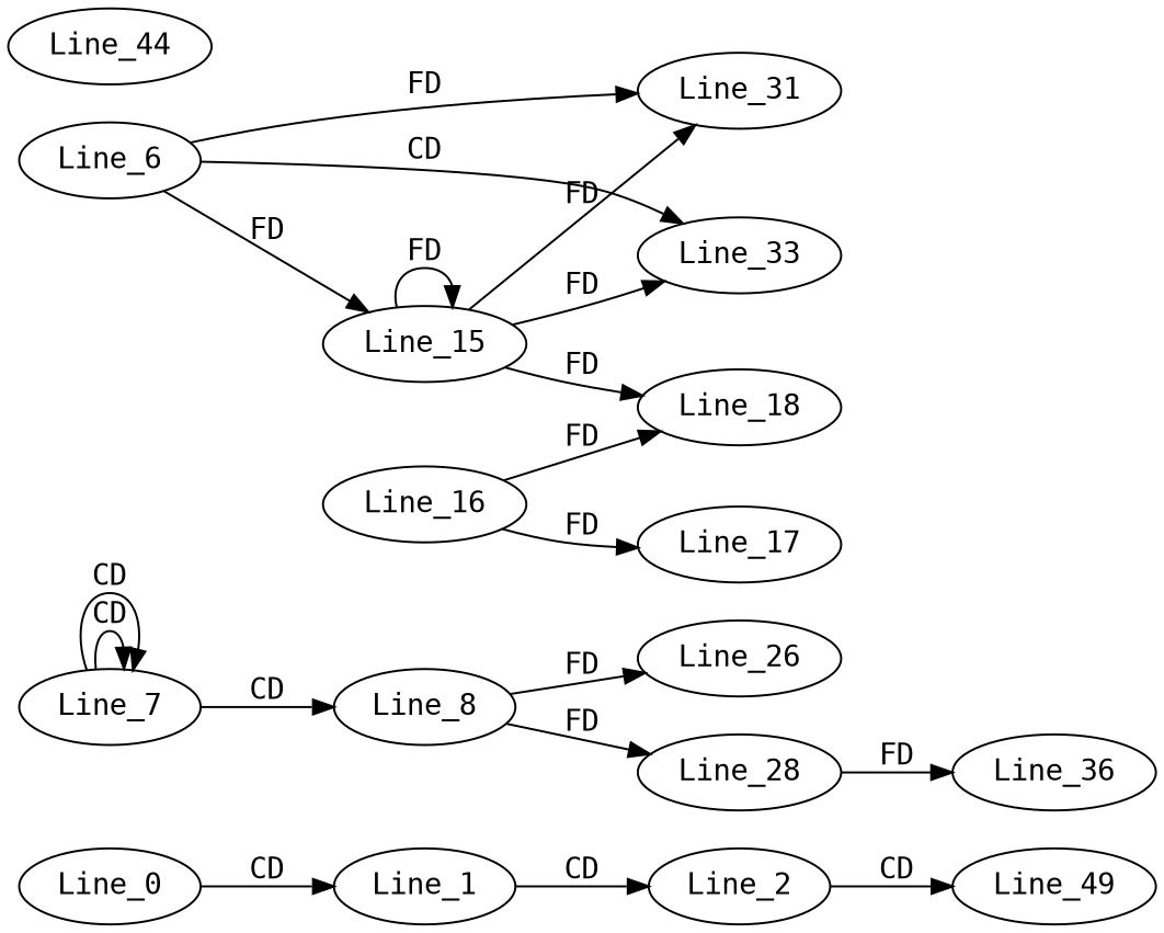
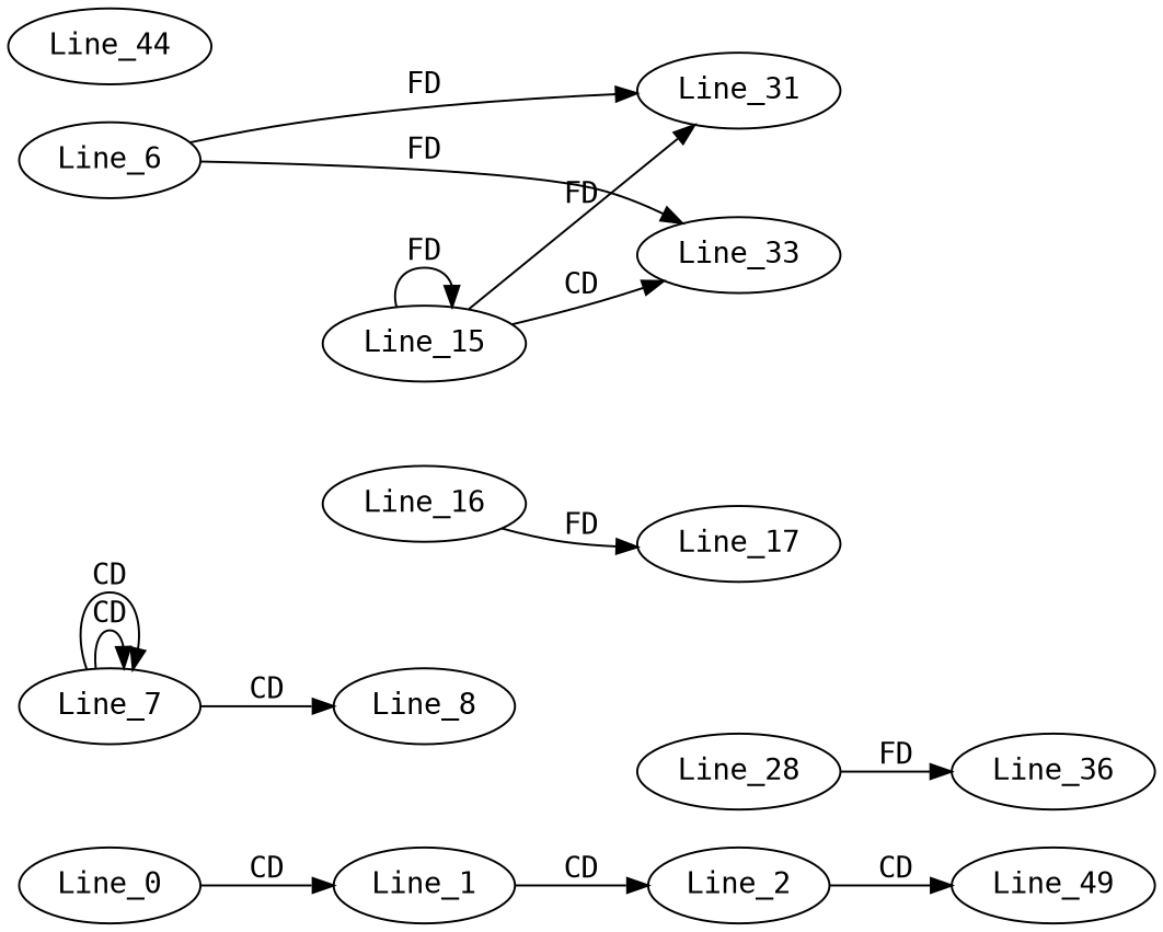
  digraph {
    fontname="DejaVu Sans Mono"
    rankdir=LR
    node [fontname="DejaVu Sans Mono"]
    edge [fontname="DejaVu Sans Mono"]
    Line_0
    Line_1
    Line_2
    Line_49
    Line_7
    Line_8
-   Line_26
    Line_28
    Line_36
    Line_6
    Line_15
    Line_31
    Line_33
-   Line_18
    Line_16
    Line_17
    Line_44
    Line_0 -> Line_1 [label=CD]
    Line_1 -> Line_2 [label=CD]
    Line_2 -> Line_49 [label=CD]
    Line_7 -> Line_7 [label=CD]
    Line_7 -> Line_7 [label=CD]
    Line_7 -> Line_8 [label=CD]
-   Line_8 -> Line_26 [label=FD]
-   Line_8 -> Line_28 [label=FD]
    Line_28 -> Line_36 [label=FD]
-   Line_6 -> Line_15 [label=FD]
    Line_6 -> Line_31 [label=FD]
-   Line_6 -> Line_33 [label=CD]
+   Line_6 -> Line_33 [label=FD]
    Line_15 -> Line_15 [label=FD]
    Line_15 -> Line_31 [label=FD]
-   Line_15 -> Line_33 [label=FD]
-   Line_15 -> Line_18 [label=FD]
-   Line_16 -> Line_18 [label=FD]
+   Line_15 -> Line_33 [label=CD]
    Line_16 -> Line_17 [label=FD]
  }
